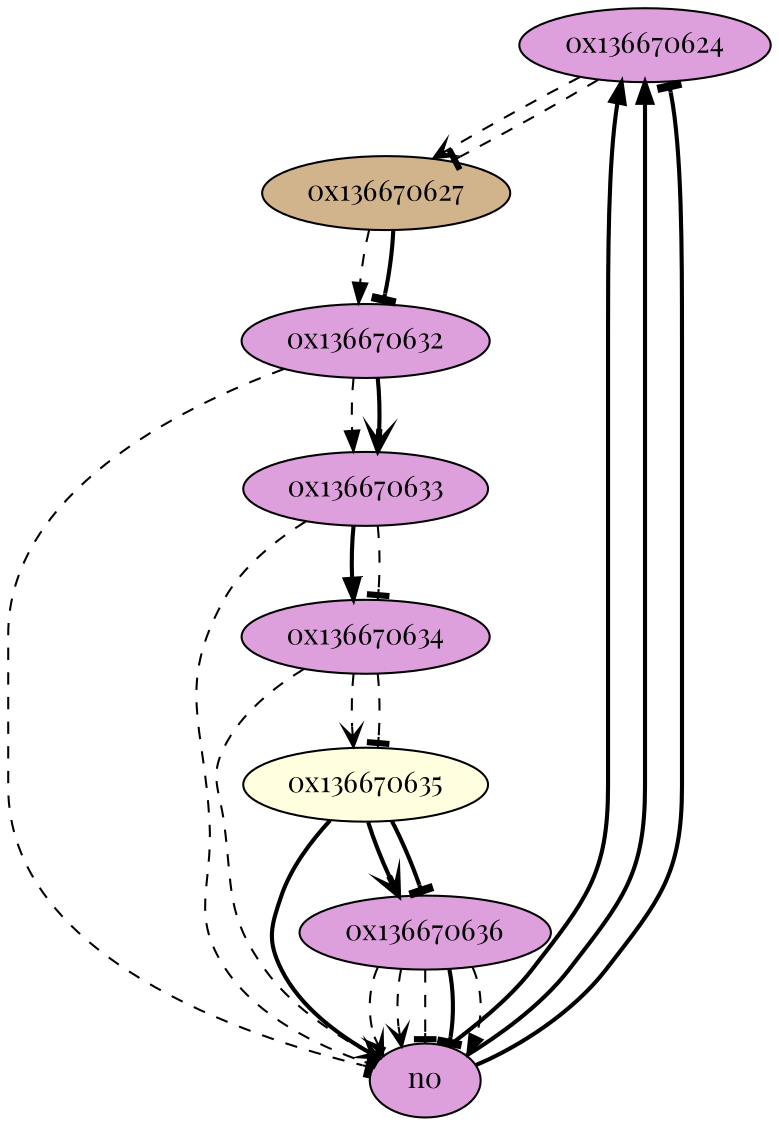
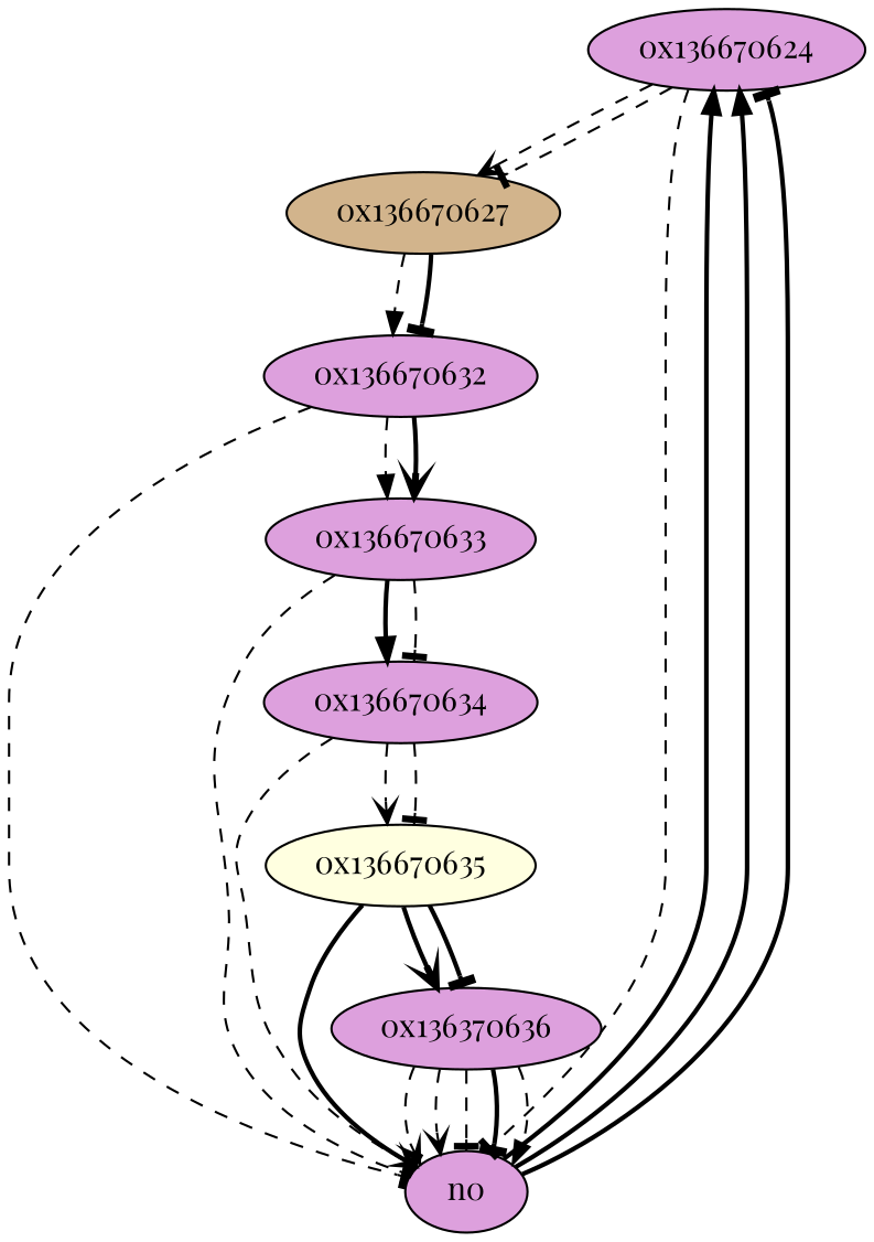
  digraph {
    fontname="Playfair Display"
    node [fillcolor=plum fontname="Playfair Display" style=filled]
    edge [arrowhead=tee fontname="Playfair Display" style=dashed]
    n1 [label="0x136670624"]
    n2 [fillcolor=tan label="0x136670627"]
    n0
    n3 [label="0x136670632"]
    n4 [label="0x136670633"]
    n5 [label="0x136670634"]
    n6 [fillcolor=lightyellow label="0x136670635"]
-   n7 [label="0x136670636"]
+   n7 [label="0x136370636"]
    n1 -> n2 [arrowhead=vee]
    n1 -> n2
+   n1 -> n0
    n2 -> n3 [arrowhead=normal]
    n2 -> n3 [style=bold]
    n0 -> n1 [arrowhead=normal style=bold]
    n0 -> n1 [arrowhead=normal style=bold]
    n0 -> n1 [style=bold]
    n3 -> n0
    n3 -> n4 [arrowhead=normal]
    n3 -> n4 [arrowhead=vee style=bold]
    n4 -> n0
    n4 -> n5 [arrowhead=normal style=bold]
    n4 -> n5
    n5 -> n0 [arrowhead=vee]
    n5 -> n6 [arrowhead=vee]
    n5 -> n6
    n6 -> n0 [style=bold]
    n6 -> n7 [arrowhead=vee style=bold]
    n6 -> n7 [style=bold]
    n7 -> n0 [arrowhead=vee]
    n7 -> n0 [arrowhead=vee]
    n7 -> n0
    n7 -> n0 [style=bold]
    n7 -> n0 [arrowhead=normal]
  }
